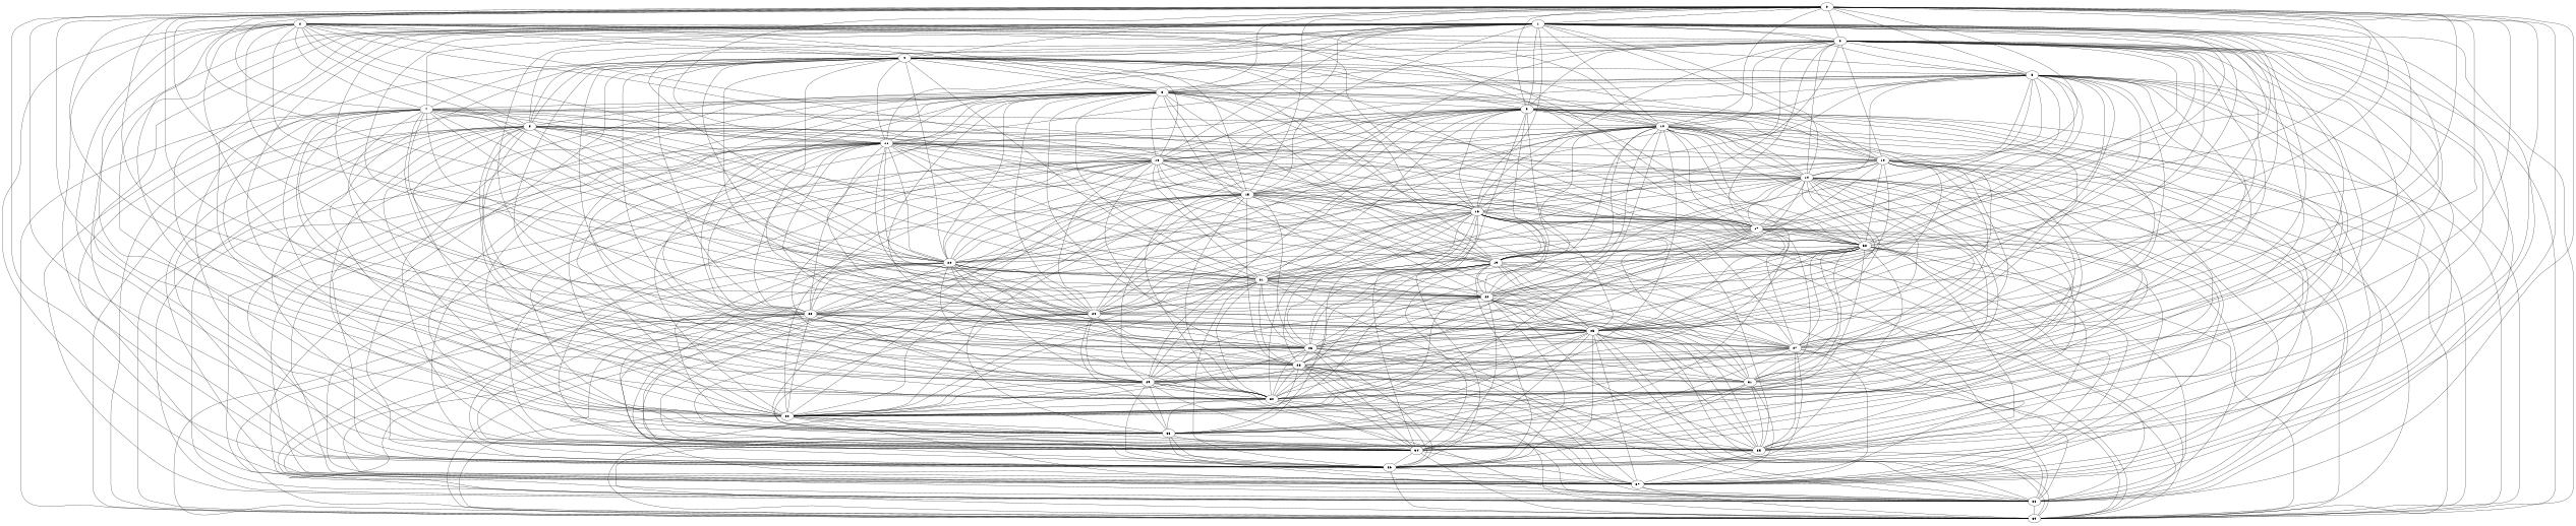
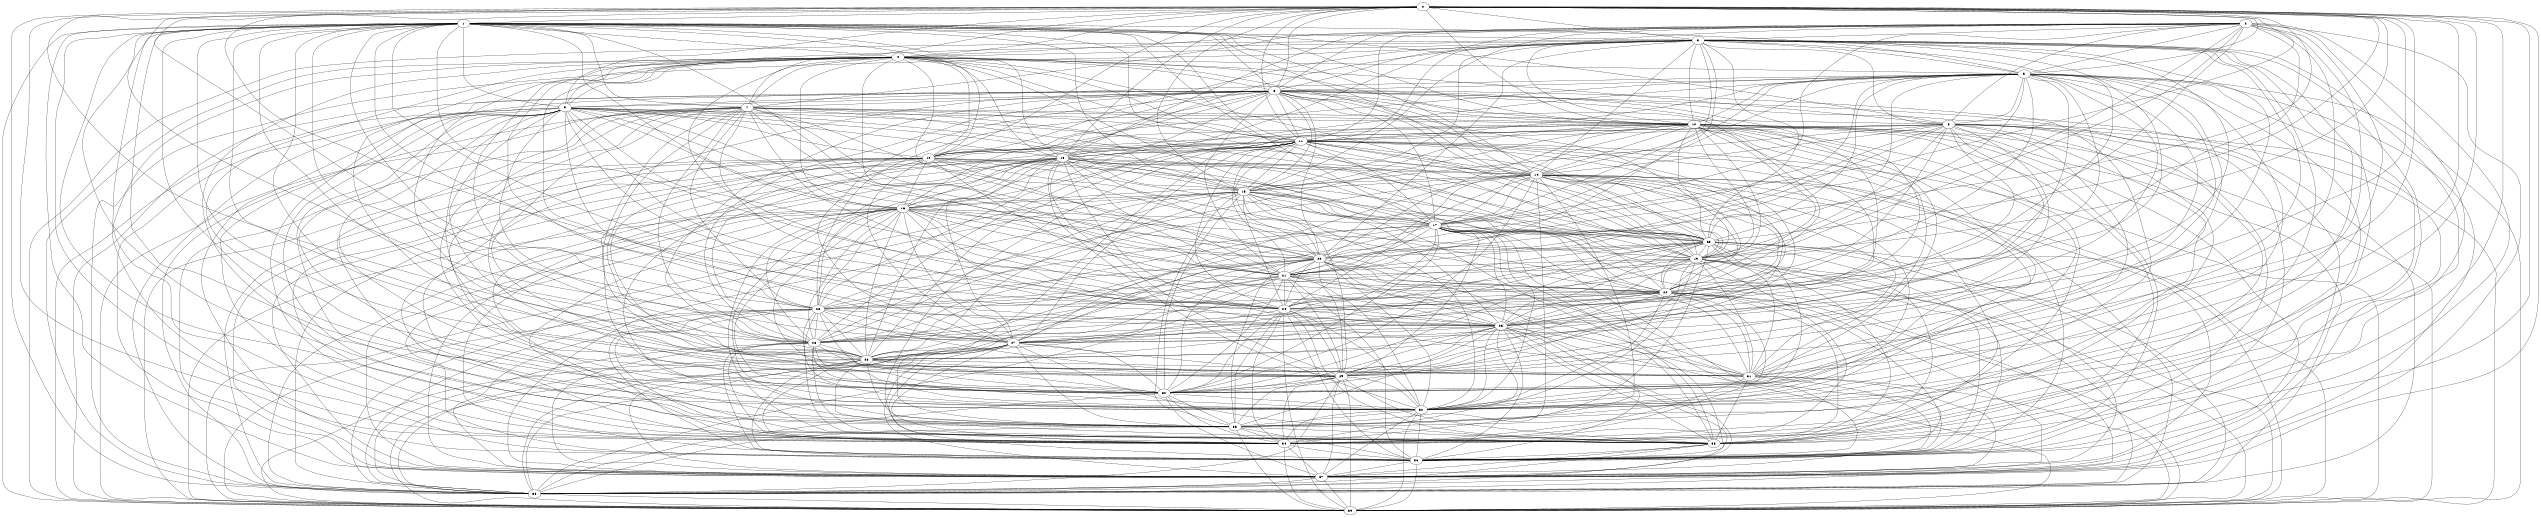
  strict graph {
    edge [weight=50000]
    0
    1
    3
    4
    5
    6
    7
    9
    10
    11
    12
    13
    15
    17
    n15 [label=68]
    19
    20
    23
    24
    25
    26
    27
    29
    31
    32
    34
    35
    36
    37
    38
    8
    14
    16
    22
    28
    30
    33
    39
    21
    2
    0 -- 1 [weight=10000]
    0 -- 3 [weight=60000]
    0 -- 4 [weight=10000]
    0 -- 5
    0 -- 6 [weight=60000]
    0 -- 7 [weight=60000]
    0 -- 9 [weight=40000]
    0 -- 10 [weight=30000]
    0 -- 11 [weight=20000]
    0 -- 12
    0 -- 13 [weight=40000]
    0 -- 15 [weight=30000]
    0 -- 17
    0 -- n15 [weight=40000]
    0 -- 19 [weight=70000]
    0 -- 20 [weight=40000]
    0 -- 23 [weight=70000]
    0 -- 24 [weight=20000]
    0 -- 25
    0 -- 26 [weight=30000]
    0 -- 27
    0 -- 29 [weight=30000]
    0 -- 31 [weight=30000]
    0 -- 32 [weight=70000]
    0 -- 34 [weight=30000]
    0 -- 35
    0 -- 36 [weight=20000]
    0 -- 37 [weight=10000]
    0 -- 38 [weight=70000]
    1 -- 3 [weight=30000]
    1 -- 4 [weight=10000]
    1 -- 5 [weight=60000]
    1 -- 6
    1 -- 7 [weight=60000]
    1 -- 9 [weight=60000]
    1 -- 10 [weight=20000]
    1 -- 11 [weight=20000]
    1 -- 12
    1 -- 13 [weight=30000]
    1 -- 15 [weight=40000]
    1 -- 17 [weight=30000]
    1 -- n15
    1 -- 19 [weight=70000]
    1 -- 20 [weight=30000]
    1 -- 23 [weight=20000]
    1 -- 24 [weight=40000]
    1 -- 25 [weight=40000]
    1 -- 26 [weight=10000]
    1 -- 27
    1 -- 29 [weight=60000]
    1 -- 31 [weight=10000]
    1 -- 32 [weight=60000]
    1 -- 34 [weight=30000]
    1 -- 35 [weight=20000]
    1 -- 36
    1 -- 37 [weight=20000]
    1 -- 8 [weight=30000]
    1 -- 14 [weight=60000]
    1 -- 16 [weight=40000]
    1 -- 22 [weight=70000]
    1 -- 28
    1 -- 30 [weight=70000]
    1 -- 33 [weight=30000]
    1 -- 39 [weight=20000]
    3 -- 4 [weight=60000]
    3 -- 5 [weight=70000]
    3 -- 6 [weight=10000]
    3 -- 9
    3 -- 10 [weight=70000]
    3 -- 11 [weight=70000]
    3 -- 12 [weight=10000]
    3 -- 15
    3 -- 17 [weight=30000]
    3 -- n15 [weight=20000]
    3 -- 20 [weight=70000]
    3 -- 25 [weight=30000]
    3 -- 27 [weight=20000]
    3 -- 29
    3 -- 31 [weight=40000]
    3 -- 32 [weight=30000]
    3 -- 34
    3 -- 35
    3 -- 36
    3 -- 38 [weight=60000]
    3 -- 8 [weight=20000]
    3 -- 14 [weight=20000]
    3 -- 16
    3 -- 22 [weight=60000]
    3 -- 33 [weight=60000]
    3 -- 39 [weight=40000]
    3 -- 21
    4 -- 5 [weight=60000]
    4 -- 6 [weight=30000]
    4 -- 7 [weight=70000]
    4 -- 9 [weight=10000]
    4 -- 10 [weight=70000]
    4 -- 11 [weight=30000]
    4 -- 12
    4 -- 13 [weight=40000]
    4 -- 17 [weight=70000]
    4 -- n15 [weight=20000]
    4 -- 19 [weight=40000]
    4 -- 20
    4 -- 23
    4 -- 24 [weight=40000]
    4 -- 25 [weight=60000]
    4 -- 26 [weight=10000]
    4 -- 31 [weight=70000]
    4 -- 32 [weight=40000]
    4 -- 34
    4 -- 38 [weight=20000]
    4 -- 8 [weight=20000]
    4 -- 16 [weight=70000]
    4 -- 28 [weight=30000]
    4 -- 30
    4 -- 21 [weight=30000]
    5 -- 6
    5 -- 9 [weight=30000]
    5 -- 10 [weight=20000]
    5 -- 11 [weight=60000]
    5 -- 12 [weight=30000]
    5 -- 13 [weight=40000]
    5 -- 17 [weight=60000]
    5 -- n15 [weight=10000]
    5 -- 19
    5 -- 20 [weight=40000]
    5 -- 24 [weight=60000]
    5 -- 25 [weight=10000]
    5 -- 27
    5 -- 29
    5 -- 31 [weight=20000]
    5 -- 32 [weight=40000]
    5 -- 34 [weight=70000]
    5 -- 35 [weight=70000]
    5 -- 37 [weight=70000]
    5 -- 8 [weight=20000]
    5 -- 14 [weight=70000]
    5 -- 22 [weight=20000]
    5 -- 30 [weight=20000]
    5 -- 39 [weight=20000]
    5 -- 21 [weight=30000]
    6 -- 7 [weight=30000]
    6 -- 9
    6 -- 10 [weight=40000]
    6 -- 11 [weight=20000]
    6 -- 12 [weight=30000]
    6 -- 13 [weight=70000]
    6 -- 15 [weight=40000]
    6 -- 17 [weight=60000]
    6 -- n15 [weight=10000]
    6 -- 19 [weight=70000]
    6 -- 20 [weight=30000]
    6 -- 23 [weight=70000]
    6 -- 24 [weight=20000]
    6 -- 25 [weight=30000]
    6 -- 26 [weight=60000]
    6 -- 27 [weight=60000]
    6 -- 32 [weight=30000]
    6 -- 34 [weight=10000]
    6 -- 36 [weight=30000]
    6 -- 37 [weight=10000]
    6 -- 38 [weight=60000]
    6 -- 14 [weight=40000]
    6 -- 16 [weight=70000]
    6 -- 22 [weight=20000]
    6 -- 28 [weight=40000]
    6 -- 30 [weight=10000]
    6 -- 39 [weight=10000]
    6 -- 21 [weight=20000]
    7 -- 10 [weight=70000]
    7 -- 11 [weight=30000]
    7 -- n15 [weight=30000]
    7 -- 19
    7 -- 20 [weight=10000]
    7 -- 23 [weight=20000]
    7 -- 24
    7 -- 25 [weight=40000]
    7 -- 26 [weight=20000]
    7 -- 29 [weight=20000]
    7 -- 31 [weight=30000]
    7 -- 32 [weight=70000]
    7 -- 37 [weight=40000]
    7 -- 38 [weight=30000]
    7 -- 8 [weight=60000]
    7 -- 22
    7 -- 28 [weight=70000]
    7 -- 30 [weight=10000]
    7 -- 33 [weight=40000]
    7 -- 39 [weight=60000]
    7 -- 21 [weight=30000]
    9 -- 10 [weight=20000]
    9 -- 12 [weight=30000]
    9 -- 13 [weight=10000]
    9 -- 15 [weight=70000]
    9 -- 19 [weight=60000]
    9 -- 20 [weight=70000]
    9 -- 24 [weight=60000]
    9 -- 25
    9 -- 26 [weight=40000]
    9 -- 27 [weight=60000]
    9 -- 29 [weight=30000]
    9 -- 32 [weight=10000]
    9 -- 34 [weight=10000]
    9 -- 35
    9 -- 36 [weight=60000]
    9 -- 37 [weight=70000]
    9 -- 14 [weight=40000]
    9 -- 16 [weight=40000]
    9 -- 22 [weight=40000]
    9 -- 28 [weight=60000]
    9 -- 30 [weight=20000]
    9 -- 33 [weight=40000]
    9 -- 39 [weight=40000]
    9 -- 21 [weight=60000]
    10 -- 11 [weight=20000]
    10 -- 12 [weight=70000]
    10 -- 13 [weight=10000]
    10 -- 15
    10 -- 17 [weight=70000]
    10 -- n15
    10 -- 19 [weight=70000]
    10 -- 20 [weight=40000]
    10 -- 23 [weight=20000]
    10 -- 24 [weight=10000]
    10 -- 26 [weight=70000]
    10 -- 31 [weight=40000]
    10 -- 32 [weight=70000]
    10 -- 34 [weight=60000]
    10 -- 35 [weight=70000]
    10 -- 36 [weight=10000]
    10 -- 37 [weight=40000]
    10 -- 38 [weight=60000]
    10 -- 14 [weight=60000]
    10 -- 16 [weight=30000]
    10 -- 22
    10 -- 30 [weight=60000]
    10 -- 33 [weight=70000]
    10 -- 39 [weight=70000]
    11 -- 12 [weight=40000]
    11 -- 13 [weight=30000]
    11 -- 15 [weight=10000]
    11 -- 17 [weight=70000]
    11 -- n15 [weight=70000]
    11 -- 19 [weight=70000]
    11 -- 20 [weight=40000]
    11 -- 23
    11 -- 24
    11 -- 25
    11 -- 26 [weight=10000]
    11 -- 27 [weight=30000]
    11 -- 29
    11 -- 32 [weight=10000]
    11 -- 34 [weight=20000]
    11 -- 36 [weight=40000]
    11 -- 37
    11 -- 38 [weight=70000]
    11 -- 14 [weight=60000]
    11 -- 22 [weight=70000]
    11 -- 28 [weight=30000]
    11 -- 33 [weight=30000]
    11 -- 39 [weight=30000]
    11 -- 21
    12 -- 15 [weight=20000]
    12 -- 17 [weight=30000]
    12 -- n15
    12 -- 25 [weight=30000]
    12 -- 26 [weight=10000]
    12 -- 27 [weight=70000]
    12 -- 32 [weight=20000]
    12 -- 34 [weight=70000]
    12 -- 37 [weight=40000]
    12 -- 38 [weight=20000]
    12 -- 14 [weight=70000]
    12 -- 16
    12 -- 22 [weight=10000]
    12 -- 30
    12 -- 33 [weight=20000]
    12 -- 39 [weight=40000]
    12 -- 21 [weight=60000]
    13 -- 15 [weight=40000]
    13 -- 17 [weight=70000]
    13 -- n15 [weight=40000]
    13 -- 19 [weight=60000]
    13 -- 20 [weight=10000]
    13 -- 23 [weight=20000]
    13 -- 24 [weight=10000]
+   13 -- 26 [weight=60000]
    13 -- 27 [weight=60000]
    13 -- 29 [weight=20000]
    13 -- 32
    13 -- 34 [weight=20000]
    13 -- 35 [weight=10000]
    13 -- 36
    13 -- 37 [weight=60000]
    13 -- 14 [weight=30000]
    13 -- 16 [weight=40000]
    13 -- 22 [weight=60000]
    13 -- 28 [weight=10000]
    13 -- 33 [weight=30000]
    13 -- 21 [weight=10000]
    15 -- 17 [weight=20000]
    15 -- n15 [weight=40000]
    15 -- 19 [weight=20000]
    15 -- 20 [weight=40000]
    15 -- 24 [weight=40000]
    15 -- 25
    15 -- 26 [weight=20000]
    15 -- 29 [weight=60000]
    15 -- 32 [weight=70000]
    15 -- 36 [weight=10000]
    15 -- 37 [weight=70000]
    15 -- 38 [weight=10000]
    15 -- 16 [weight=60000]
    15 -- 22 [weight=40000]
    15 -- 28 [weight=70000]
    15 -- 30 [weight=40000]
    15 -- 33 [weight=20000]
    15 -- 39 [weight=40000]
    17 -- n15
    17 -- 19
    17 -- 23 [weight=20000]
    17 -- 24 [weight=70000]
    17 -- 25 [weight=60000]
    17 -- 26 [weight=30000]
    17 -- 27 [weight=20000]
    17 -- 29 [weight=10000]
    17 -- 31 [weight=70000]
-   8 -- 32 [weight=60000]
+   17 -- 32 [weight=60000]
    17 -- 35 [weight=40000]
    17 -- 36 [weight=60000]
    17 -- 37 [weight=20000]
    17 -- 38 [weight=60000]
    17 -- 28 [weight=70000]
    17 -- 30 [weight=10000]
    17 -- 39 [weight=70000]
    17 -- 21 [weight=60000]
    n15 -- 19 [weight=70000]
    n15 -- 20
    n15 -- 24 [weight=40000]
    n15 -- 25 [weight=40000]
    n15 -- 27 [weight=10000]
    n15 -- 31 [weight=40000]
    n15 -- 32 [weight=70000]
    n15 -- 35 [weight=40000]
    n15 -- 36 [weight=10000]
    n15 -- 37 [weight=60000]
    n15 -- 38
    n15 -- 22 [weight=10000]
    n15 -- 28
    n15 -- 30 [weight=10000]
    n15 -- 33 [weight=70000]
    n15 -- 39 [weight=60000]
    n15 -- 21 [weight=10000]
    19 -- 23 [weight=40000]
    19 -- 25 [weight=10000]
    19 -- 26 [weight=70000]
    19 -- 31
    19 -- 32 [weight=30000]
    19 -- 34 [weight=40000]
    19 -- 35 [weight=70000]
    19 -- 36 [weight=20000]
    19 -- 38 [weight=40000]
    19 -- 22 [weight=40000]
    19 -- 28 [weight=40000]
    19 -- 30
    19 -- 39
    19 -- 21 [weight=60000]
    20 -- 23 [weight=10000]
    20 -- 24 [weight=10000]
    20 -- 26 [weight=20000]
    20 -- 29 [weight=20000]
    20 -- 31 [weight=70000]
    20 -- 32 [weight=70000]
    20 -- 35 [weight=30000]
    20 -- 36 [weight=10000]
    20 -- 38
    20 -- 22 [weight=60000]
    20 -- 28 [weight=60000]
    20 -- 30
    20 -- 33 [weight=20000]
    20 -- 21 [weight=10000]
    23 -- 25 [weight=40000]
    23 -- 26 [weight=20000]
    23 -- 27 [weight=70000]
    23 -- 29 [weight=40000]
    23 -- 32 [weight=10000]
    23 -- 34 [weight=40000]
    23 -- 35 [weight=30000]
    23 -- 36 [weight=20000]
    23 -- 37 [weight=10000]
    23 -- 38 [weight=10000]
    23 -- 28 [weight=60000]
    23 -- 30 [weight=40000]
    23 -- 39
    24 -- 25 [weight=10000]
    24 -- 27 [weight=10000]
    24 -- 29 [weight=20000]
    24 -- 32 [weight=60000]
    24 -- 34 [weight=20000]
    24 -- 35
    24 -- 36 [weight=10000]
    24 -- 30
    24 -- 33
    24 -- 39 [weight=10000]
    25 -- 26 [weight=70000]
    25 -- 27 [weight=30000]
    25 -- 29 [weight=20000]
    25 -- 31
    25 -- 32 [weight=30000]
    25 -- 34
    25 -- 35 [weight=40000]
    25 -- 36 [weight=10000]
    25 -- 37 [weight=70000]
    25 -- 38 [weight=10000]
    25 -- 28 [weight=40000]
    25 -- 30 [weight=10000]
    25 -- 33 [weight=10000]
    25 -- 39
    26 -- 29 [weight=30000]
    26 -- 32
    26 -- 34 [weight=20000]
    26 -- 35 [weight=70000]
    26 -- 36
    26 -- 37
    26 -- 38 [weight=70000]
    26 -- 28 [weight=20000]
    26 -- 30
    27 -- 29 [weight=30000]
    27 -- 34
    27 -- 35
    27 -- 36 [weight=60000]
    27 -- 37 [weight=70000]
    27 -- 38 [weight=20000]
    27 -- 28 [weight=40000]
    27 -- 30 [weight=60000]
    27 -- 33 [weight=20000]
    27 -- 39 [weight=20000]
    29 -- 32 [weight=40000]
    29 -- 34 [weight=40000]
    29 -- 35 [weight=40000]
    29 -- 37 [weight=30000]
    29 -- 38 [weight=10000]
    29 -- 30 [weight=70000]
    29 -- 33 [weight=10000]
    29 -- 39
    31 -- 34 [weight=40000]
    31 -- 35 [weight=10000]
    31 -- 36 [weight=60000]
    31 -- 37 [weight=70000]
    31 -- 39 [weight=40000]
    32 -- 34 [weight=40000]
    32 -- 36 [weight=20000]
    32 -- 37 [weight=40000]
    32 -- 33 [weight=40000]
    32 -- 39 [weight=60000]
    34 -- 36 [weight=60000]
    34 -- 37 [weight=70000]
    34 -- 39 [weight=70000]
    35 -- 36 [weight=30000]
    35 -- 37 [weight=60000]
    35 -- 38
    36 -- 37 [weight=40000]
    36 -- 39 [weight=70000]
    37 -- 38 [weight=10000]
    37 -- 39 [weight=60000]
    38 -- 39 [weight=70000]
    8 -- 11 [weight=20000]
    8 -- 12 [weight=20000]
    8 -- 13 [weight=10000]
    8 -- 15 [weight=70000]
    8 -- 19 [weight=40000]
    8 -- 20 [weight=20000]
    8 -- 24 [weight=20000]
    8 -- 29 [weight=30000]
    8 -- 34 [weight=20000]
    8 -- 35 [weight=70000]
    8 -- 36 [weight=30000]
    8 -- 37 [weight=40000]
    8 -- 38 [weight=30000]
    8 -- 14 [weight=40000]
    8 -- 22 [weight=60000]
    8 -- 28 [weight=30000]
    8 -- 30 [weight=20000]
    8 -- 33 [weight=20000]
    8 -- 39 [weight=30000]
    8 -- 21 [weight=20000]
    14 -- 15 [weight=10000]
    14 -- 17 [weight=70000]
    14 -- n15 [weight=30000]
    14 -- 19 [weight=40000]
-   14 -- 20
+   14 -- 4
    14 -- 24 [weight=60000]
    14 -- 25 [weight=60000]
    14 -- 26 [weight=60000]
    14 -- 27 [weight=70000]
    14 -- 29 [weight=10000]
    14 -- 31 [weight=70000]
    14 -- 32 [weight=10000]
    14 -- 34
    14 -- 35 [weight=70000]
    14 -- 37
    14 -- 38 [weight=70000]
    14 -- 16 [weight=30000]
    14 -- 22 [weight=60000]
    14 -- 30 [weight=10000]
    14 -- 33
    14 -- 39 [weight=10000]
    14 -- 21 [weight=40000]
    16 -- 17 [weight=10000]
    16 -- 19 [weight=30000]
    16 -- 20 [weight=60000]
    16 -- 23 [weight=60000]
    16 -- 24 [weight=40000]
    16 -- 25
    16 -- 26 [weight=20000]
    16 -- 27
    16 -- 31 [weight=10000]
    16 -- 32 [weight=10000]
    16 -- 34 [weight=10000]
    16 -- 35
    16 -- 36 [weight=60000]
    16 -- 37
    16 -- 38 [weight=60000]
    16 -- 22 [weight=10000]
    16 -- 28 [weight=10000]
    16 -- 30 [weight=40000]
    16 -- 33 [weight=30000]
    16 -- 39 [weight=60000]
    16 -- 21
    22 -- 23
    22 -- 24 [weight=20000]
    22 -- 25
    22 -- 26 [weight=70000]
    22 -- 27 [weight=10000]
    22 -- 29 [weight=10000]
    22 -- 31 [weight=60000]
    22 -- 32 [weight=10000]
    22 -- 34 [weight=20000]
    22 -- 35 [weight=70000]
    22 -- 36 [weight=60000]
    22 -- 38 [weight=70000]
    22 -- 39 [weight=60000]
    28 -- 29 [weight=70000]
    28 -- 31 [weight=70000]
    28 -- 34 [weight=30000]
    28 -- 35 [weight=60000]
    28 -- 36 [weight=10000]
    28 -- 37 [weight=30000]
    28 -- 38 [weight=60000]
    28 -- 30 [weight=30000]
    28 -- 33 [weight=30000]
    28 -- 39 [weight=10000]
    30 -- 32 [weight=40000]
    30 -- 34 [weight=20000]
    30 -- 37 [weight=60000]
    30 -- 38 [weight=10000]
    30 -- 33 [weight=40000]
    33 -- 34 [weight=20000]
    33 -- 35
    33 -- 36 [weight=60000]
    33 -- 38 [weight=60000]
    33 -- 39 [weight=60000]
    21 -- 23
    21 -- 24 [weight=60000]
    21 -- 25
    21 -- 26 [weight=40000]
    21 -- 27
    21 -- 29 [weight=20000]
    21 -- 31 [weight=20000]
    21 -- 32 [weight=30000]
    21 -- 36 [weight=70000]
    21 -- 38 [weight=30000]
    21 -- 22 [weight=20000]
    21 -- 28 [weight=20000]
    21 -- 30 [weight=10000]
    2 -- 3 [weight=60000]
    2 -- 4 [weight=10000]
    2 -- 5
    2 -- 6 [weight=20000]
    2 -- 7 [weight=70000]
    2 -- 10 [weight=10000]
    2 -- 11
    2 -- 13 [weight=60000]
    2 -- 15 [weight=20000]
    2 -- 17 [weight=20000]
    2 -- n15 [weight=30000]
    2 -- 19 [weight=30000]
-   2 -- 20 [weight=20000]
    2 -- 31 [weight=20000]
    2 -- 32 [weight=70000]
    2 -- 34 [weight=40000]
    2 -- 36 [weight=60000]
    2 -- 37 [weight=30000]
    2 -- 8 [weight=70000]
    2 -- 16 [weight=20000]
    2 -- 22 [weight=70000]
    2 -- 30 [weight=30000]
    2 -- 21
  }
